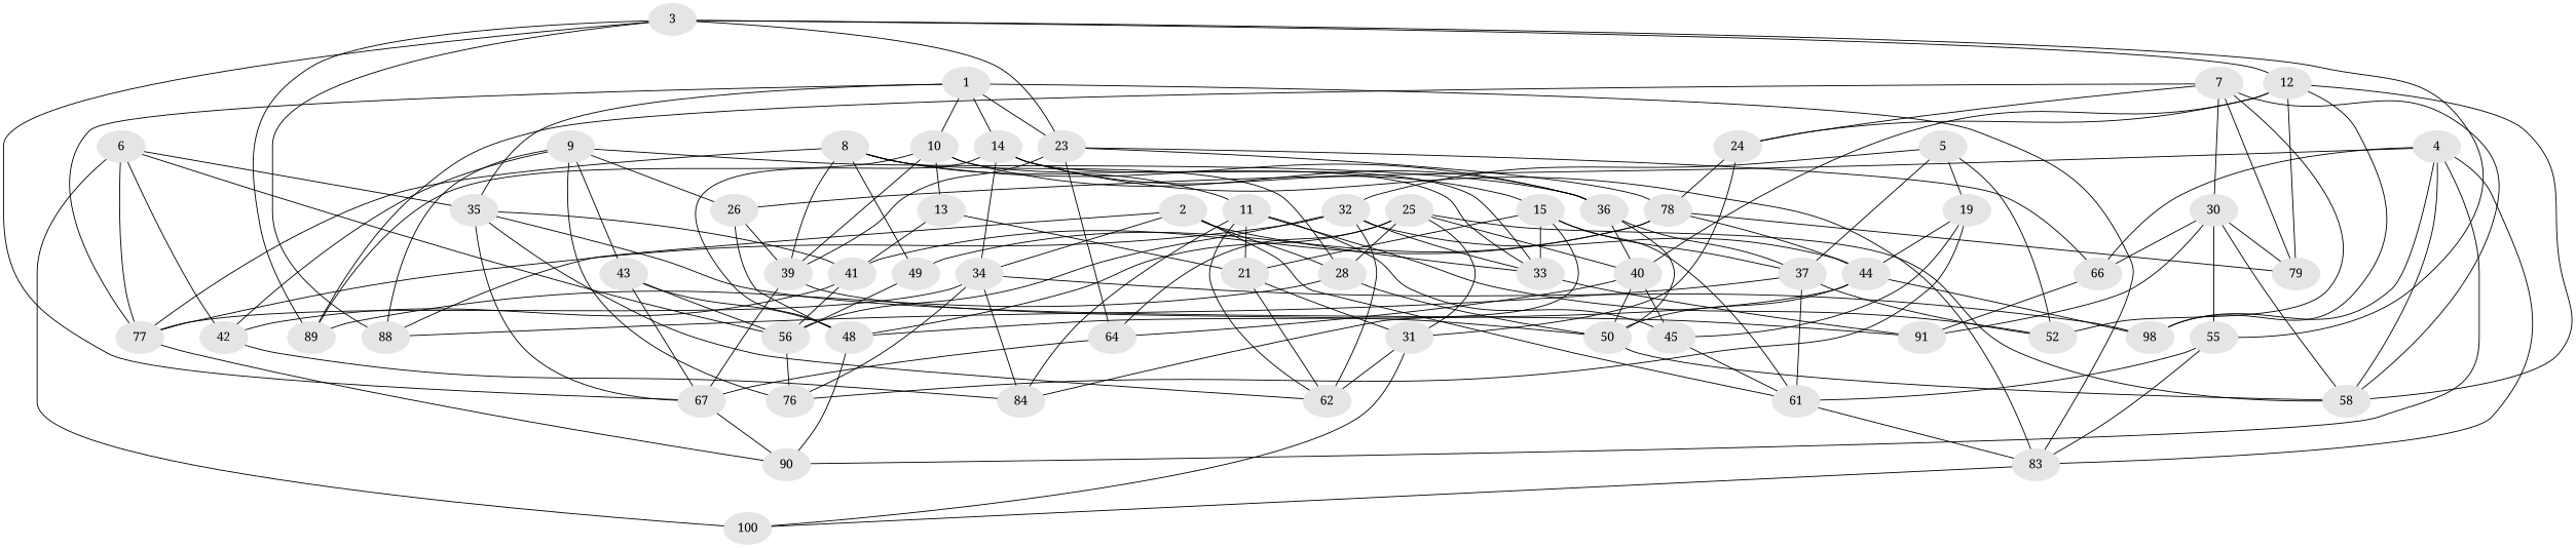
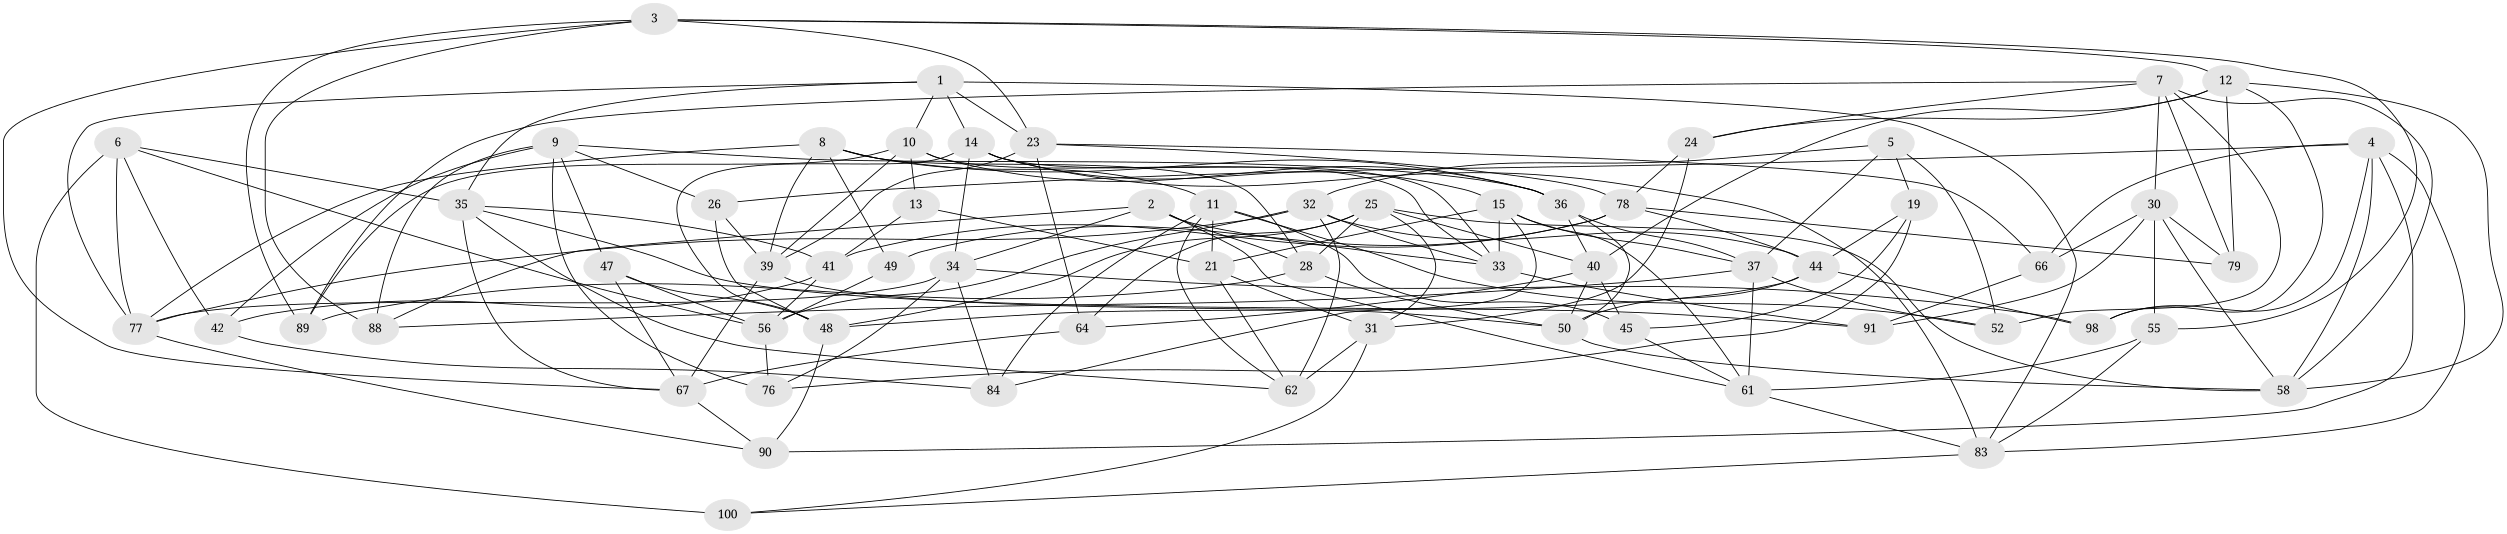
  graph {
    fontname="Noto Serif"
    node [color=gray90 fontname="Noto Serif" style=filled]
    edge [fontname="Noto Serif"]
    1 [super="+54"]
    10 [super="+92"]
    14 [super="+22"]
    23 [super="+74"]
    35 [super="+87"]
    77 [super="+80"]
    83 [super="+96"]
    33 [super="+81"]
    89
    36 [super="+99"]
    39 [super="+78"]
    13
    34 [super="+72"]
    15 [super="+46"]
    48 [super="+57"]
    66
    n17 [label=78 super="+82"]
    64
    67 [super="+85"]
    62 [super="+97"]
    41 [super="+59"]
    91
    90
    100
    2 [super="+65"]
    28 [super="+63"]
    61 [super="+94"]
    88
    50 [super="+51"]
    98
    76
    84
    3 [super="+86"]
    12 [super="+16"]
    55
    58 [super="+73"]
    24
    79
    40 [super="+69"]
    4 [super="+17"]
    26
    5
    19
    32 [super="+60"]
    37 [super="+43"]
    52
    45
    44 [super="+93"]
    56 [super="+70"]
    6 [super="+18"]
    42
    7 [super="+27"]
    30 [super="+71"]
    31 [super="+75"]
    8 [super="+95"]
    11 [super="+20"]
    49
    21 [super="+53"]
    9 [super="+68"]
-   47 [label=43]
+   47
    25 [super="+29"]
    1 -- 10
    1 -- 14
    1 -- 23
    1 -- 35
    1 -- 77
    1 -- 83
    10 -- 33
    10 -- 89
    10 -- 36
    10 -- 39
    10 -- 13
    14 -- 83
    14 -- 33
    14 -- 34
    14 -- 15
    14 -- 48
    23 -- 39
    23 -- 66
    23 -- n17
    23 -- 64
    35 -- 67
    35 -- 62
    35 -- 41
    35 -- 91
    77 -- 90
    83 -- 100
    33 -- 91
    36 -- 50
    36 -- 40
    36 -- 37
    39 -- 67
    39 -- 50
    13 -- 41 [weight=2]
    13 -- 21
    34 -- 77
    34 -- 98
    34 -- 76
    34 -- 84
    15 -- 33
    15 -- 61
    15 -- 84
    15 -- 37
    15 -- 21
    48 -- 90
    66 -- 91
    n17 -- 41
    n17 -- 79
    n17 -- 44
    n17 -- 49
    64 -- 67
    67 -- 90
    41 -- 56
    41 -- 42
    2 -- 33
    2 -- 34
    2 -- 28 [weight=2]
    2 -- 61
    2 -- 88
    28 -- 89
    28 -- 50
    61 -- 83
    50 -- 58
    3 -- 23
    3 -- 89
    3 -- 67
    3 -- 88
    3 -- 12
    3 -- 55
    12 -- 98
    12 -- 58
    12 -- 24
    12 -- 79
    12 -- 40
    55 -- 83
    55 -- 61
    24 -- n17
    24 -- 31
    40 -- 64
    40 -- 50
    40 -- 45
    4 -- 83
    4 -- 66
    4 -- 90
    4 -- 98
    4 -- 58
    4 -- 26
    26 -- 39
    26 -- 48
    5 -- 19
    5 -- 32
    5 -- 37
    5 -- 52
    19 -- 76
    19 -- 45
    19 -- 44
    32 -- 77
    32 -- 33
    32 -- 62
    32 -- 44
    32 -- 56
    37 -- 61
    37 -- 88
    37 -- 52
    45 -- 61
    44 -- 48
    44 -- 50
    44 -- 98
    56 -- 76
    6 -- 35
    6 -- 77
    6 -- 100 [weight=2]
    6 -- 56
    6 -- 42
    42 -- 84
    7 -- 89
    7 -- 58
    7 -- 24
    7 -- 79
    7 -- 52
    7 -- 30
    30 -- 66
    30 -- 91
    30 -- 55
    30 -- 58
    30 -- 79
    31 -- 62
    31 -- 100
    8 -- 77
    8 -- 36
    8 -- 39
    8 -- 28
    8 -- 11
    8 -- 49
    11 -- 62
    11 -- 84
    11 -- 52
    11 -- 45
    11 -- 21
    49 -- 56
    21 -- 62 [weight=2]
    21 -- 31
    9 -- 36
    9 -- 88
    9 -- 76
    9 -- 26
    9 -- 42
    9 -- 47
    47 -- 48
    47 -- 67
    47 -- 56
    25 -- 48
    25 -- 64
    25 -- 28
    25 -- 58
    25 -- 40
    25 -- 31
  }
